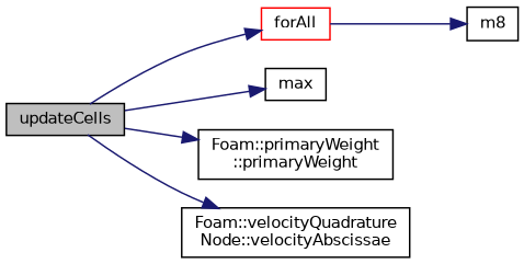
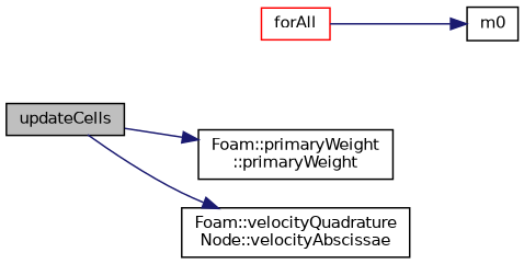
  digraph {
    rankdir=LR
    node [color=black fontname=Helvetica fontsize=10 shape=record]
    edge [color=midnightblue fontname=Helvetica fontsize=10 labelfontname=Helvetica labelfontsize=10 style=solid]
    n1 [fillcolor=grey75 fontcolor=black height=0.2 label=updateCells style=filled width=0.4]
    n2 [color=red height=0.2 label=forAll width=0.4]
-   n3 [height=0.2 label=max width=0.4]
    n4 [height=0.2 label="Foam::primaryWeight\l::primaryWeight" width=0.4]
    n5 [height=0.2 label="Foam::velocityQuadrature\lNode::velocityAbscissae" width=0.4]
-   n6 [height=0.2 label=m8 width=0.4]
-   n1 -> n2
-   n1 -> n3
+   n6 [height=0.2 label=m0 width=0.4]
    n1 -> n4
    n1 -> n5
    n2 -> n6
  }
